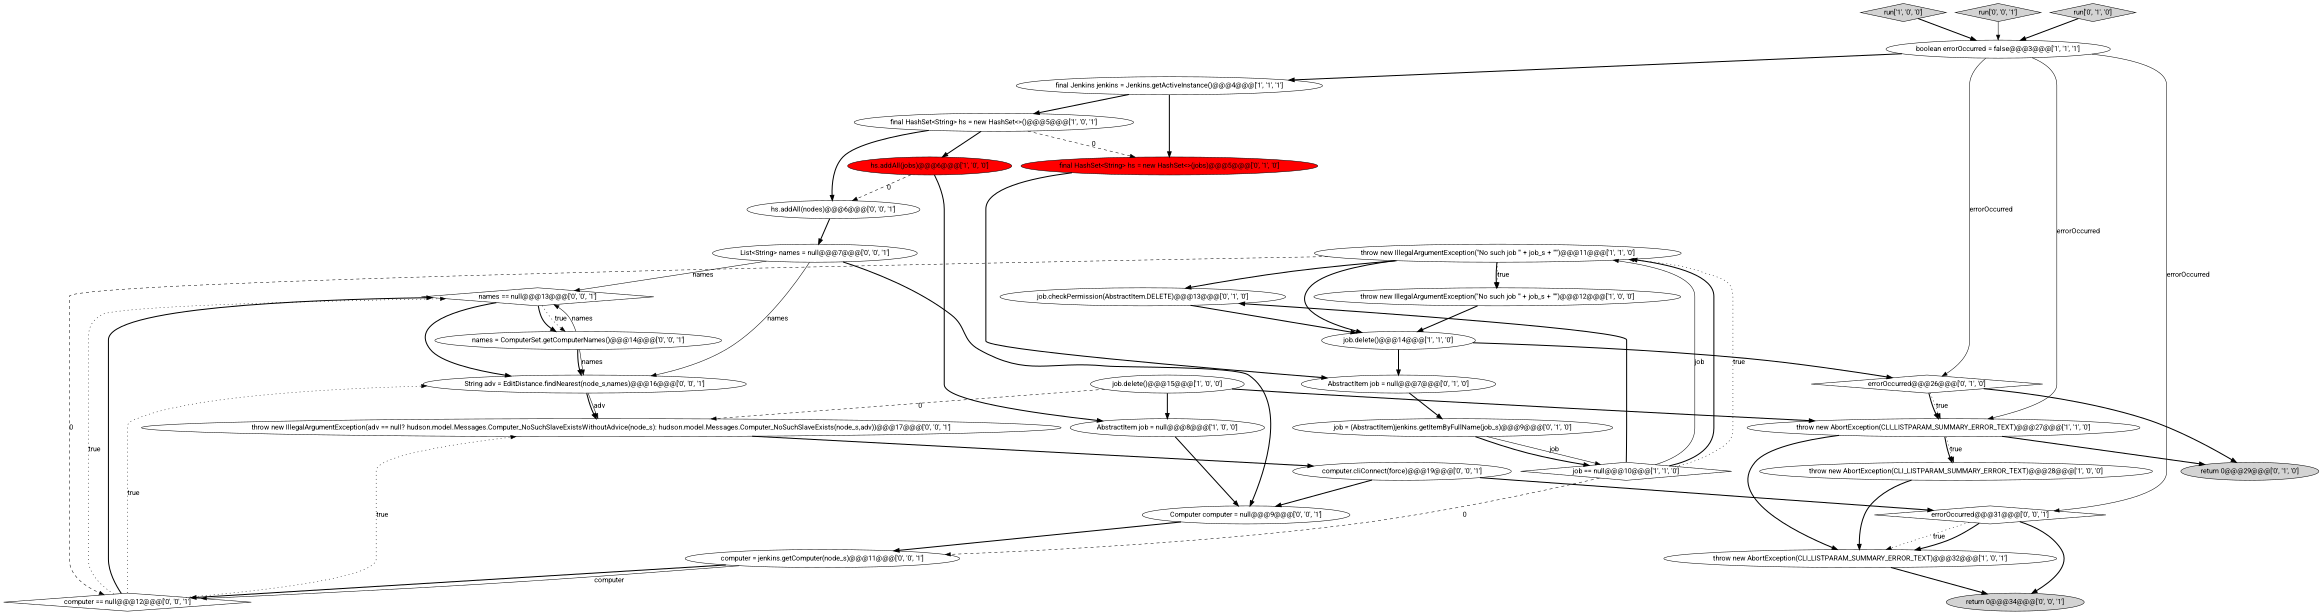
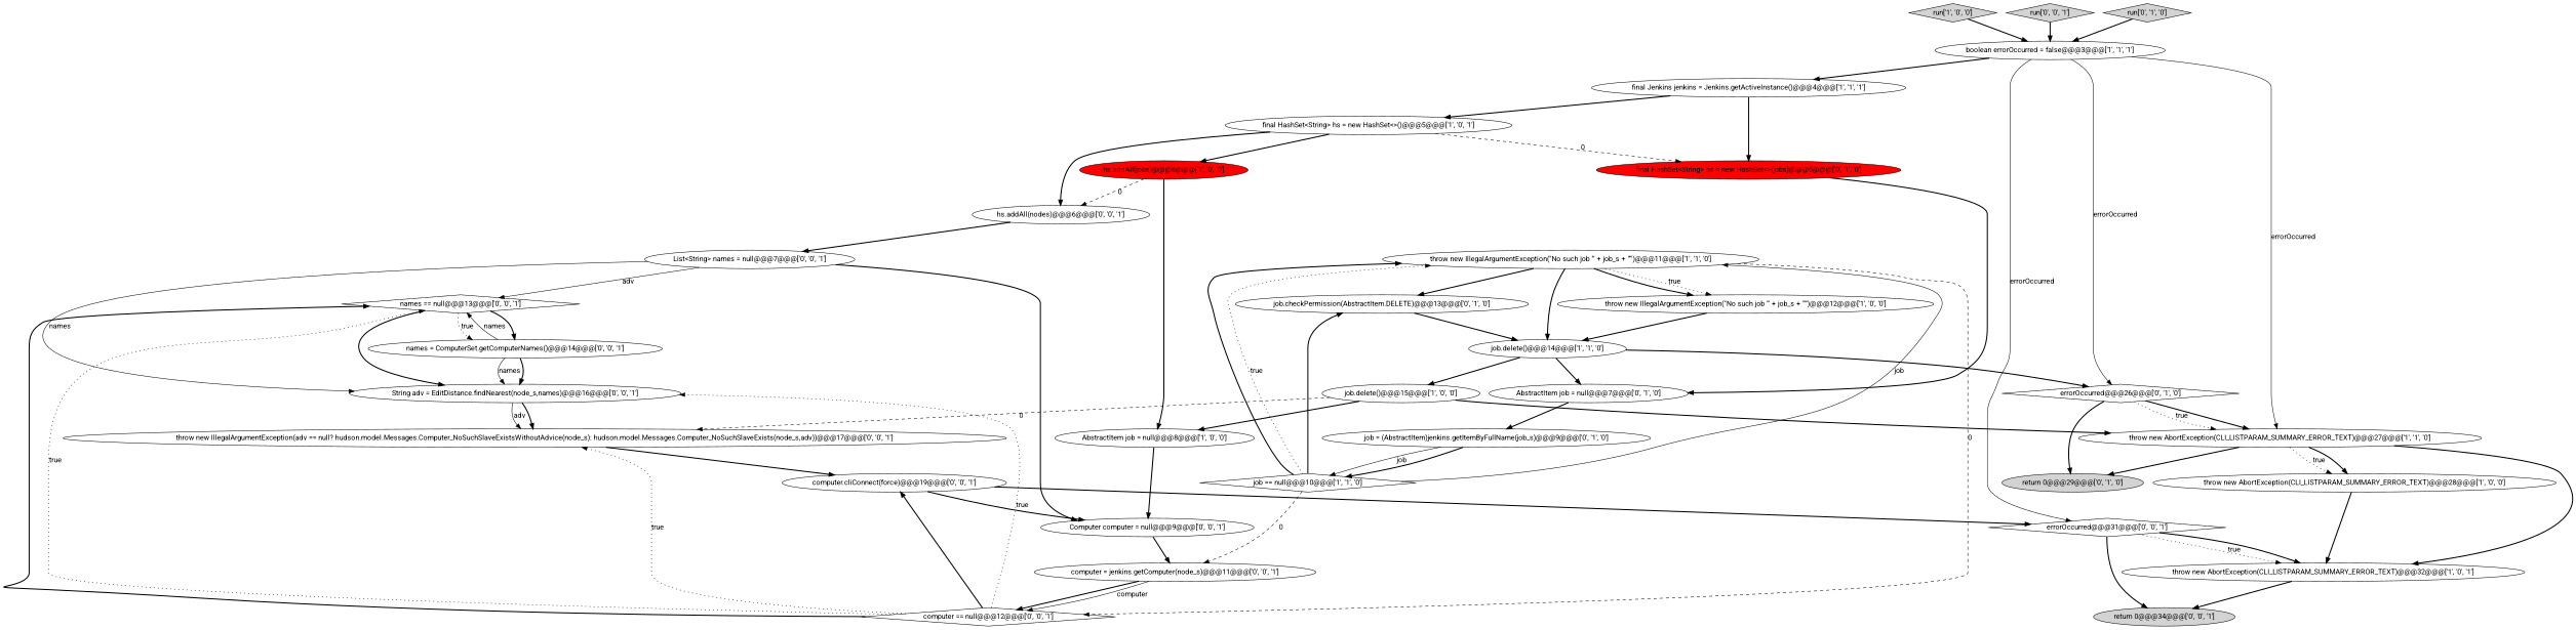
  digraph {
    fontname=Roboto
    node [fillcolor=white fontname=Roboto shape=ellipse style=filled]
    edge [fontname=Roboto style=bold]
    n1 [label="names == null@@@13@@@['0', '0', '1']" shape=diamond]
    n2 [label="names = ComputerSet.getComputerNames()@@@14@@@['0', '0', '1']"]
    n3 [label="String adv = EditDistance.findNearest(node_s,names)@@@16@@@['0', '0', '1']"]
    n4 [label="throw new IllegalArgumentException(adv == null? hudson.model.Messages.Computer_NoSuchSlaveExistsWithoutAdvice(node_s): hudson.model.Messages.Computer_NoSuchSlaveExists(node_s,adv))@@@17@@@['0', '0', '1']"]
    n5 [label="final HashSet<String> hs = new HashSet<>()@@@5@@@['1', '0', '1']"]
    n6 [fillcolor=red label="final HashSet<String> hs = new HashSet<>(jobs)@@@5@@@['0', '1', '0']"]
    n7 [fillcolor=red label="hs.addAll(jobs)@@@6@@@['1', '0', '0']"]
    n8 [label="hs.addAll(nodes)@@@6@@@['0', '0', '1']"]
    n9 [label="AbstractItem job = null@@@7@@@['0', '1', '0']"]
    n10 [label="AbstractItem job = null@@@8@@@['1', '0', '0']"]
    n11 [label="List<String> names = null@@@7@@@['0', '0', '1']"]
    n12 [label="job.checkPermission(AbstractItem.DELETE)@@@13@@@['0', '1', '0']"]
    n13 [label="job.delete()@@@14@@@['1', '1', '0']"]
    n14 [label="job.delete()@@@15@@@['1', '0', '0']"]
    n15 [label="errorOccurred@@@26@@@['0', '1', '0']" shape=diamond]
    n16 [label="throw new IllegalArgumentException(\"No such job '\" + job_s + \"'\")@@@11@@@['1', '1', '0']"]
    n17 [label="throw new IllegalArgumentException(\"No such job '\" + job_s + \"'\")@@@12@@@['1', '0', '0']"]
    n18 [label="computer == null@@@12@@@['0', '0', '1']" shape=diamond]
    n19 [label="computer.cliConnect(force)@@@19@@@['0', '0', '1']"]
    n20 [label="Computer computer = null@@@9@@@['0', '0', '1']"]
    n21 [label="computer = jenkins.getComputer(node_s)@@@11@@@['0', '0', '1']"]
    n22 [label="job = (AbstractItem)jenkins.getItemByFullName(job_s)@@@9@@@['0', '1', '0']"]
    n23 [label="job == null@@@10@@@['1', '1', '0']" shape=diamond]
    n24 [label="throw new AbortException(CLI_LISTPARAM_SUMMARY_ERROR_TEXT)@@@27@@@['1', '1', '0']"]
    n25 [label="throw new AbortException(CLI_LISTPARAM_SUMMARY_ERROR_TEXT)@@@28@@@['1', '0', '0']"]
    n26 [label="throw new AbortException(CLI_LISTPARAM_SUMMARY_ERROR_TEXT)@@@32@@@['1', '0', '1']"]
    n27 [fillcolor=lightgray label="return 0@@@29@@@['0', '1', '0']"]
    n28 [label="final Jenkins jenkins = Jenkins.getActiveInstance()@@@4@@@['1', '1', '1']"]
    n29 [fillcolor=lightgray label="return 0@@@34@@@['0', '0', '1']"]
    n30 [label="errorOccurred@@@31@@@['0', '0', '1']" shape=diamond]
    n31 [fillcolor=lightgray label="run['1', '0', '0']" shape=diamond]
    n32 [label="boolean errorOccurred = false@@@3@@@['1', '1', '1']"]
    n33 [fillcolor=lightgray label="run['0', '0', '1']" shape=diamond]
    n34 [fillcolor=lightgray label="run['0', '1', '0']" shape=diamond]
    n1 -> n2
    n1 -> n2 [label=true style=dotted]
    n1 -> n3
    n2 -> n1 [label=names style=solid]
    n2 -> n3
    n2 -> n3 [label=names style=solid]
    n3 -> n4
    n3 -> n4 [label=adv style=solid]
    n4 -> n19
    n5 -> n6 [label=0 style=dashed]
    n5 -> n7
    n5 -> n8
    n6 -> n9
    n7 -> n8 [label=0 style=dashed]
    n7 -> n10
    n8 -> n11
    n9 -> n22
    n10 -> n20
-   n11 -> n1 [label=names style=solid]
+   n11 -> n1 [label=adv style=solid]
    n11 -> n3 [label=names style=solid]
    n11 -> n20
    n12 -> n13
    n13 -> n9
+   n13 -> n14
    n13 -> n15
    n14 -> n4 [label=0 style=dashed]
    n14 -> n10
    n14 -> n24
    n15 -> n24
    n15 -> n24 [label=true style=dotted]
    n15 -> n27
    n16 -> n12
    n16 -> n13
    n16 -> n17
    n16 -> n17 [label=true style=dotted]
    n16 -> n18 [label=0 style=dashed]
    n17 -> n13
    n18 -> n1 [label=true style=dotted]
    n18 -> n1
    n18 -> n3 [label=true style=dotted]
    n18 -> n4 [label=true style=dotted]
+   n18 -> n19
    n19 -> n20
    n19 -> n30
    n20 -> n21
    n21 -> n18
    n21 -> n18 [label=computer style=solid]
    n22 -> n23
    n22 -> n23 [label=job style=solid]
    n23 -> n12
    n23 -> n16 [label=job style=solid]
    n23 -> n16
    n23 -> n16 [label=true style=dotted]
    n23 -> n21 [label=0 style=dashed]
    n24 -> n25
    n24 -> n25 [label=true style=dotted]
    n24 -> n26
    n24 -> n27
    n25 -> n26
    n26 -> n29
    n28 -> n5
    n28 -> n6
    n30 -> n26 [label=true style=dotted]
    n30 -> n26
    n30 -> n29
    n31 -> n32
    n32 -> n15 [label=errorOccurred style=solid]
    n32 -> n24 [label=errorOccurred style=solid]
    n32 -> n28
    n32 -> n30 [label=errorOccurred style=solid]
-   n33 -> n32 [style=solid]
+   n33 -> n32
    n34 -> n32
  }
